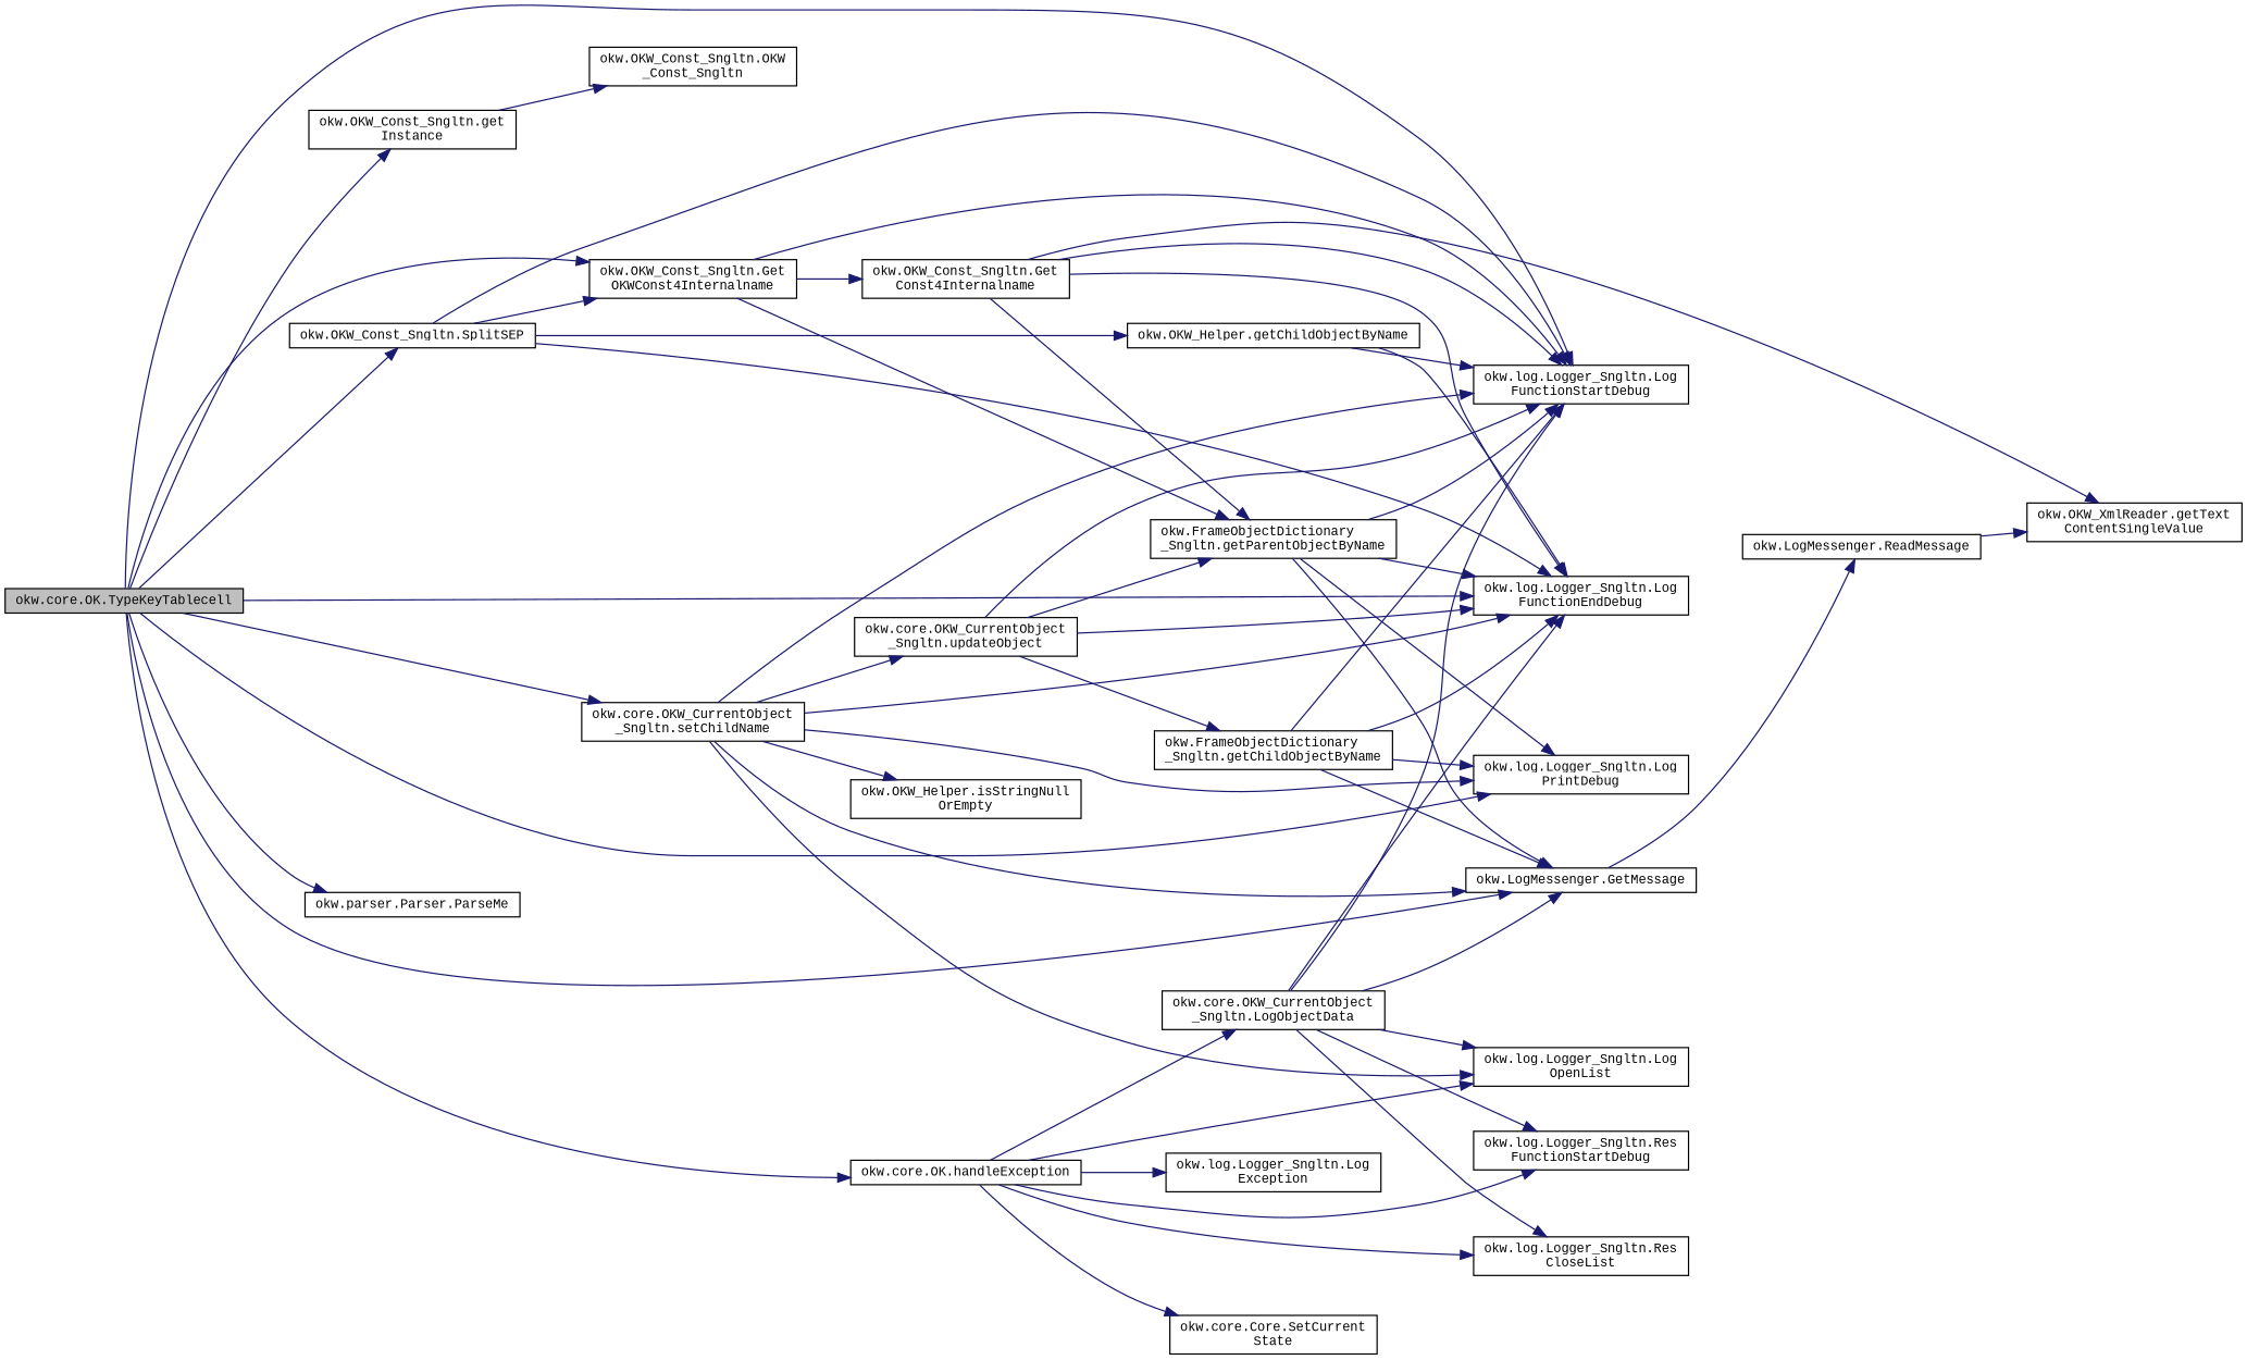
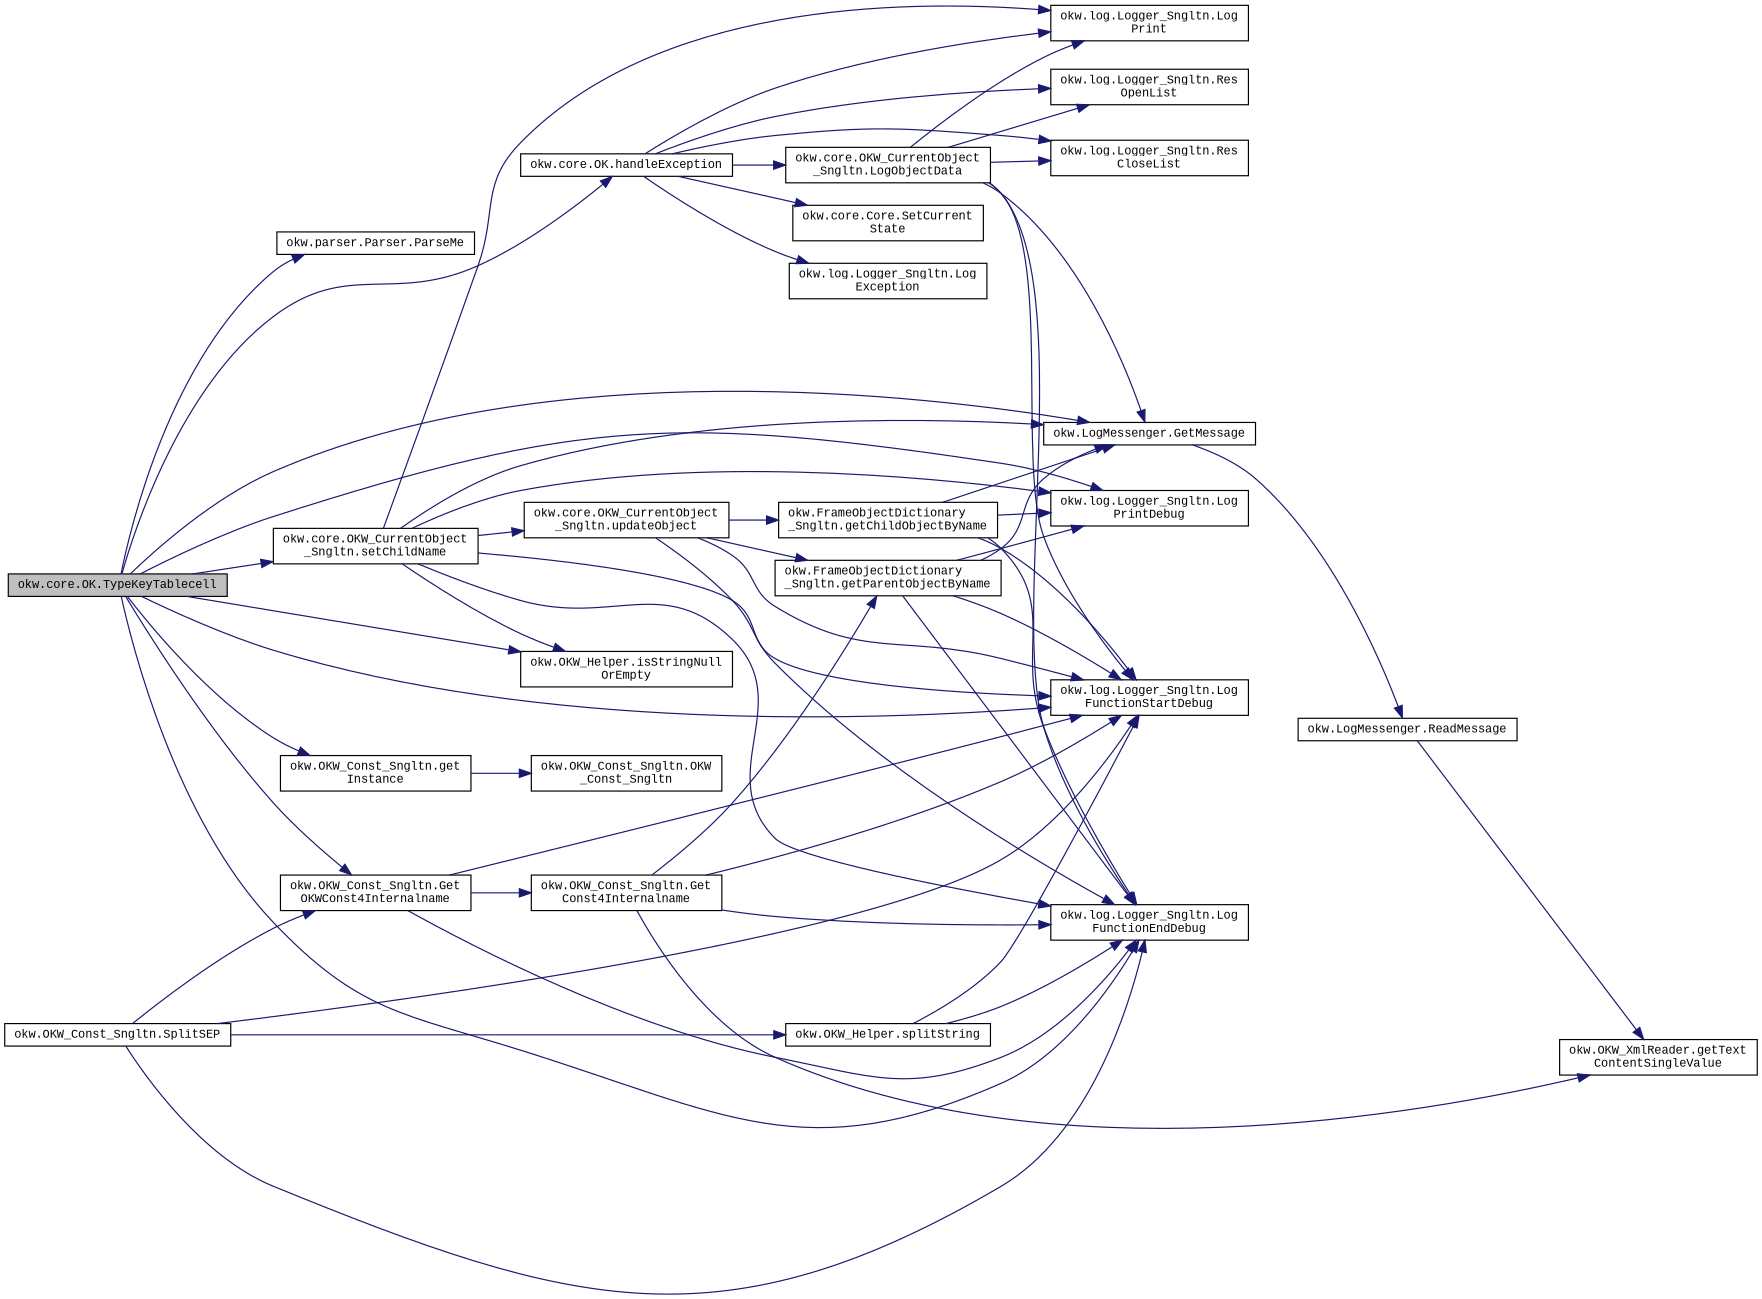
  digraph {
    fontname="Liberation Mono"
    rankdir=LR
    node [color=black fillcolor=white fontname="Liberation Mono" fontsize=10 shape=record style=filled]
    edge [color=midnightblue fontname="Liberation Mono" fontsize=10 labelfontname=Helvetica labelfontsize=10 style=solid]
    n1 [fillcolor=grey75 fontcolor=black height=0.2 label="okw.core.OK.TypeKeyTablecell" width=0.4]
    n2 [height=0.2 label="okw.log.Logger_Sngltn.Log\lFunctionStartDebug" width=0.4]
    n3 [height=0.2 label="okw.OKW_Const_Sngltn.get\lInstance" width=0.4]
    n4 [height=0.2 label="okw.OKW_Const_Sngltn.Get\lOKWConst4Internalname" width=0.4]
    n5 [height=0.2 label="okw.log.Logger_Sngltn.Log\lPrintDebug" width=0.4]
    n6 [height=0.2 label="okw.log.Logger_Sngltn.Log\lFunctionEndDebug" width=0.4]
    n7 [height=0.2 label="okw.LogMessenger.GetMessage" width=0.4]
    n8 [height=0.2 label="okw.OKW_Const_Sngltn.SplitSEP" width=0.4]
    n9 [height=0.2 label="okw.parser.Parser.ParseMe" width=0.4]
    n10 [height=0.2 label="okw.core.OKW_CurrentObject\l_Sngltn.setChildName" width=0.4]
    n11 [height=0.2 label="okw.core.OK.handleException" width=0.4]
    n12 [height=0.2 label="okw.OKW_Const_Sngltn.OKW\l_Const_Sngltn" width=0.4]
    n13 [height=0.2 label="okw.OKW_Const_Sngltn.Get\lConst4Internalname" width=0.4]
    n14 [height=0.2 label="okw.LogMessenger.ReadMessage" width=0.4]
-   n15 [height=0.2 label="okw.OKW_Helper.getChildObjectByName" width=0.4]
+   n15 [height=0.2 label="okw.OKW_Helper.splitString" width=0.4]
    n16 [height=0.2 label="okw.OKW_Helper.isStringNull\lOrEmpty" width=0.4]
-   n17 [height=0.2 label="okw.log.Logger_Sngltn.Log\lOpenList" width=0.4]
+   n17 [height=0.2 label="okw.log.Logger_Sngltn.Log\lPrint" width=0.4]
    n18 [height=0.2 label="okw.core.OKW_CurrentObject\l_Sngltn.updateObject" width=0.4]
    n19 [height=0.2 label="okw.log.Logger_Sngltn.Log\lException" width=0.4]
-   n20 [height=0.2 label="okw.log.Logger_Sngltn.Res\lFunctionStartDebug" width=0.4]
+   n20 [height=0.2 label="okw.log.Logger_Sngltn.Res\lOpenList" width=0.4]
    n21 [height=0.2 label="okw.log.Logger_Sngltn.Res\lCloseList" width=0.4]
    n22 [height=0.2 label="okw.core.OKW_CurrentObject\l_Sngltn.LogObjectData" width=0.4]
    n23 [height=0.2 label="okw.core.Core.SetCurrent\lState" width=0.4]
    n24 [height=0.2 label="okw.OKW_XmlReader.getText\lContentSingleValue" width=0.4]
    n25 [height=0.2 label="okw.FrameObjectDictionary\l_Sngltn.getParentObjectByName" width=0.4]
    n26 [height=0.2 label="okw.FrameObjectDictionary\l_Sngltn.getChildObjectByName" width=0.4]
    n1 -> n2
    n1 -> n3
    n1 -> n4
    n1 -> n5
    n1 -> n6
    n1 -> n7
-   n1 -> n8
+   n1 -> n16
    n1 -> n9
    n1 -> n10
    n1 -> n11
    n3 -> n12
    n4 -> n2
-   n4 -> n25
+   n4 -> n6
    n4 -> n13
    n7 -> n14
    n8 -> n2
    n8 -> n4
    n8 -> n6
    n8 -> n15
    n10 -> n2
    n10 -> n5
    n10 -> n6
    n10 -> n7
    n10 -> n16
    n10 -> n17
    n10 -> n18
    n11 -> n17
    n11 -> n19
    n11 -> n20
    n11 -> n21
    n11 -> n22
    n11 -> n23
    n13 -> n2
    n13 -> n6
    n13 -> n24
    n13 -> n25
    n14 -> n24
    n15 -> n2
    n15 -> n6
    n18 -> n2
    n18 -> n6
    n18 -> n25
    n18 -> n26
    n22 -> n2
    n22 -> n6
    n22 -> n7
    n22 -> n17
    n22 -> n20
    n22 -> n21
    n25 -> n2
    n25 -> n5
    n25 -> n6
    n25 -> n7
    n26 -> n2
    n26 -> n5
    n26 -> n6
    n26 -> n7
  }
